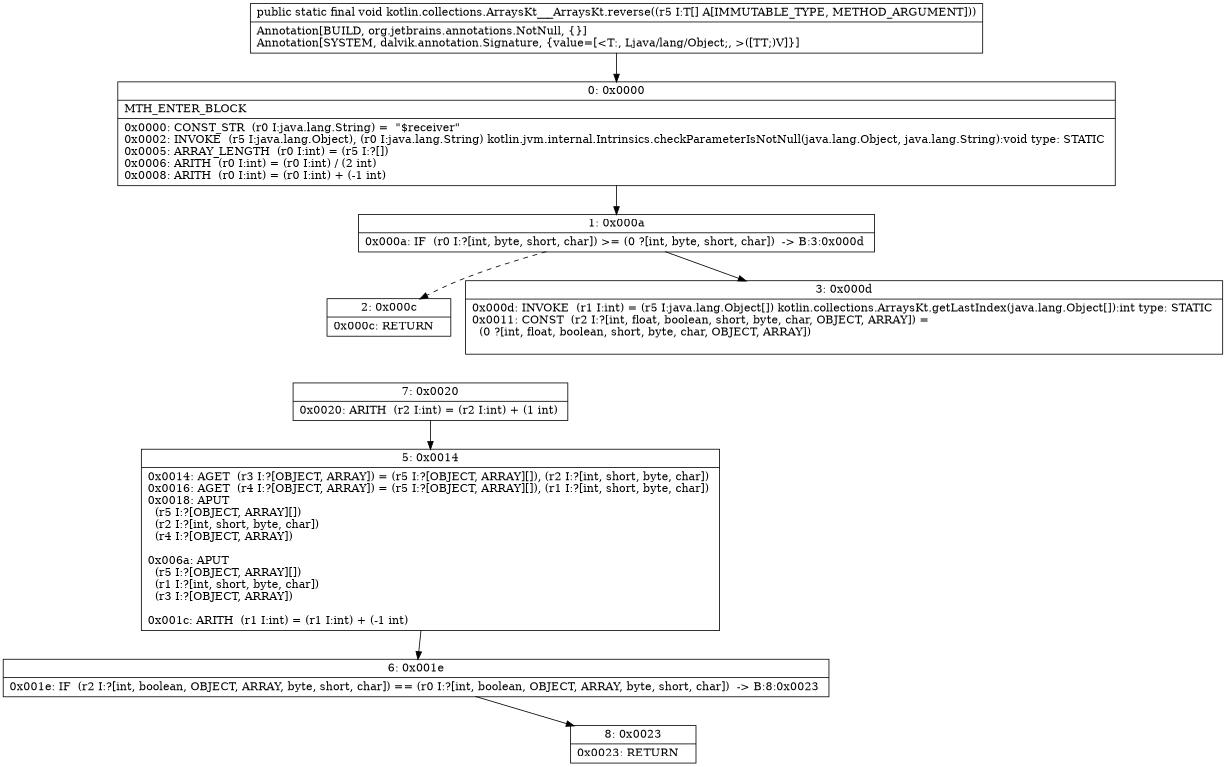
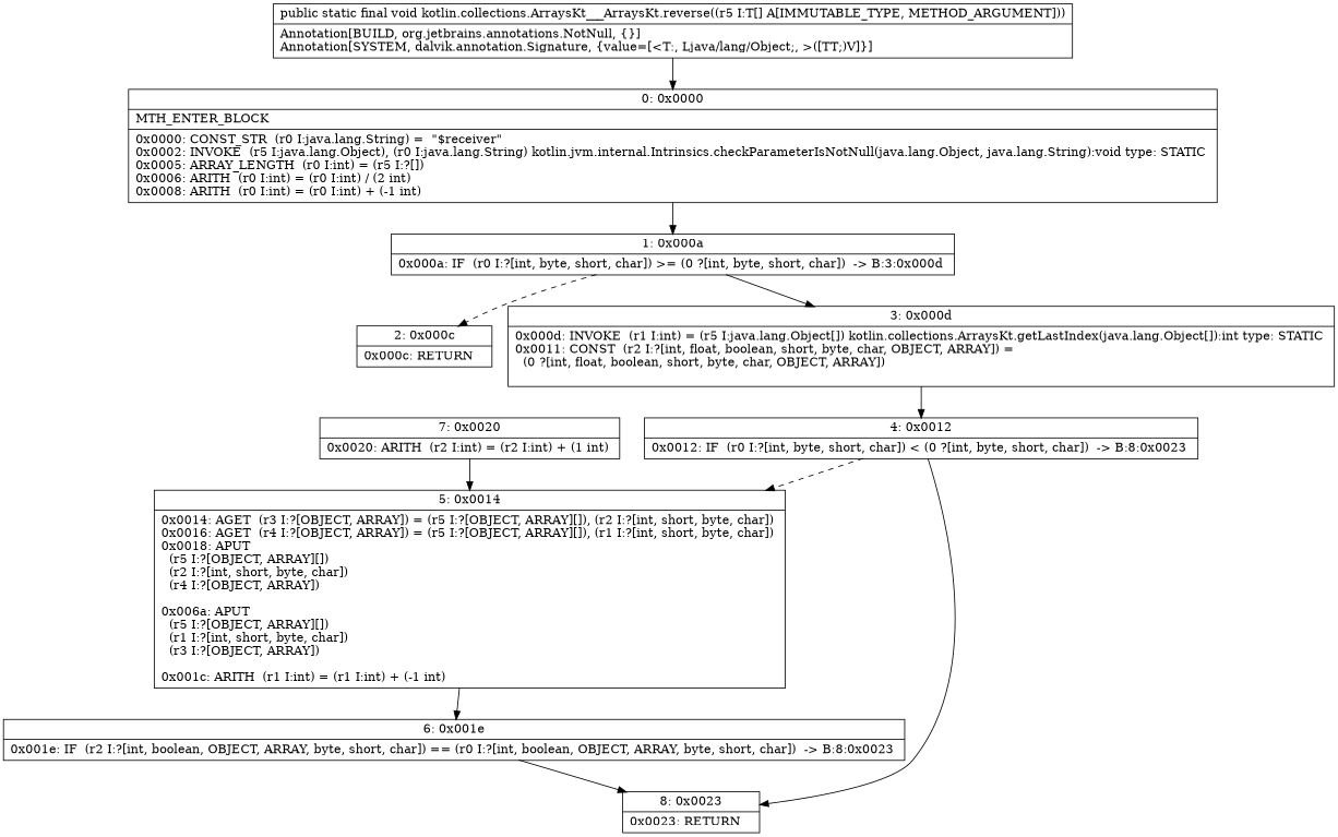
  digraph {
    node [shape=record]
    n1 [label="{0\:\ 0x0000|MTH_ENTER_BLOCK\l|0x0000: CONST_STR  (r0 I:java.lang.String) =  \"$receiver\" \l0x0002: INVOKE  (r5 I:java.lang.Object), (r0 I:java.lang.String) kotlin.jvm.internal.Intrinsics.checkParameterIsNotNull(java.lang.Object, java.lang.String):void type: STATIC \l0x0005: ARRAY_LENGTH  (r0 I:int) = (r5 I:?[]) \l0x0006: ARITH  (r0 I:int) = (r0 I:int) \/ (2 int) \l0x0008: ARITH  (r0 I:int) = (r0 I:int) + (\-1 int) \l}"]
    n2 [label="{1\:\ 0x000a|0x000a: IF  (r0 I:?[int, byte, short, char]) \>= (0 ?[int, byte, short, char])  \-\> B:3:0x000d \l}"]
    n3 [label="{2\:\ 0x000c|0x000c: RETURN   \l}"]
    n4 [label="{3\:\ 0x000d|0x000d: INVOKE  (r1 I:int) = (r5 I:java.lang.Object[]) kotlin.collections.ArraysKt.getLastIndex(java.lang.Object[]):int type: STATIC \l0x0011: CONST  (r2 I:?[int, float, boolean, short, byte, char, OBJECT, ARRAY]) = \l  (0 ?[int, float, boolean, short, byte, char, OBJECT, ARRAY])\l \l}"]
+   n5 [label="{4\:\ 0x0012|0x0012: IF  (r0 I:?[int, byte, short, char]) \< (0 ?[int, byte, short, char])  \-\> B:8:0x0023 \l}"]
    n6 [label="{5\:\ 0x0014|0x0014: AGET  (r3 I:?[OBJECT, ARRAY]) = (r5 I:?[OBJECT, ARRAY][]), (r2 I:?[int, short, byte, char]) \l0x0016: AGET  (r4 I:?[OBJECT, ARRAY]) = (r5 I:?[OBJECT, ARRAY][]), (r1 I:?[int, short, byte, char]) \l0x0018: APUT  \l  (r5 I:?[OBJECT, ARRAY][])\l  (r2 I:?[int, short, byte, char])\l  (r4 I:?[OBJECT, ARRAY])\l \l0x006a: APUT  \l  (r5 I:?[OBJECT, ARRAY][])\l  (r1 I:?[int, short, byte, char])\l  (r3 I:?[OBJECT, ARRAY])\l \l0x001c: ARITH  (r1 I:int) = (r1 I:int) + (\-1 int) \l}"]
    n7 [label="{8\:\ 0x0023|0x0023: RETURN   \l}"]
    n8 [label="{6\:\ 0x001e|0x001e: IF  (r2 I:?[int, boolean, OBJECT, ARRAY, byte, short, char]) == (r0 I:?[int, boolean, OBJECT, ARRAY, byte, short, char])  \-\> B:8:0x0023 \l}"]
    n9 [label="{7\:\ 0x0020|0x0020: ARITH  (r2 I:int) = (r2 I:int) + (1 int) \l}"]
    n10 [label="{public static final void kotlin.collections.ArraysKt___ArraysKt.reverse((r5 I:T[] A[IMMUTABLE_TYPE, METHOD_ARGUMENT]))  | Annotation[BUILD, org.jetbrains.annotations.NotNull, \{\}]\lAnnotation[SYSTEM, dalvik.annotation.Signature, \{value=[\<T:, Ljava\/lang\/Object;, \>([TT;)V]\}]\l}"]
    n1 -> n2
    n2 -> n3 [style=dashed]
    n2 -> n4
+   n4 -> n5
+   n5 -> n6 [style=dashed]
+   n5 -> n7
    n6 -> n8
    n8 -> n7
    n9 -> n6
    n10 -> n1
  }
